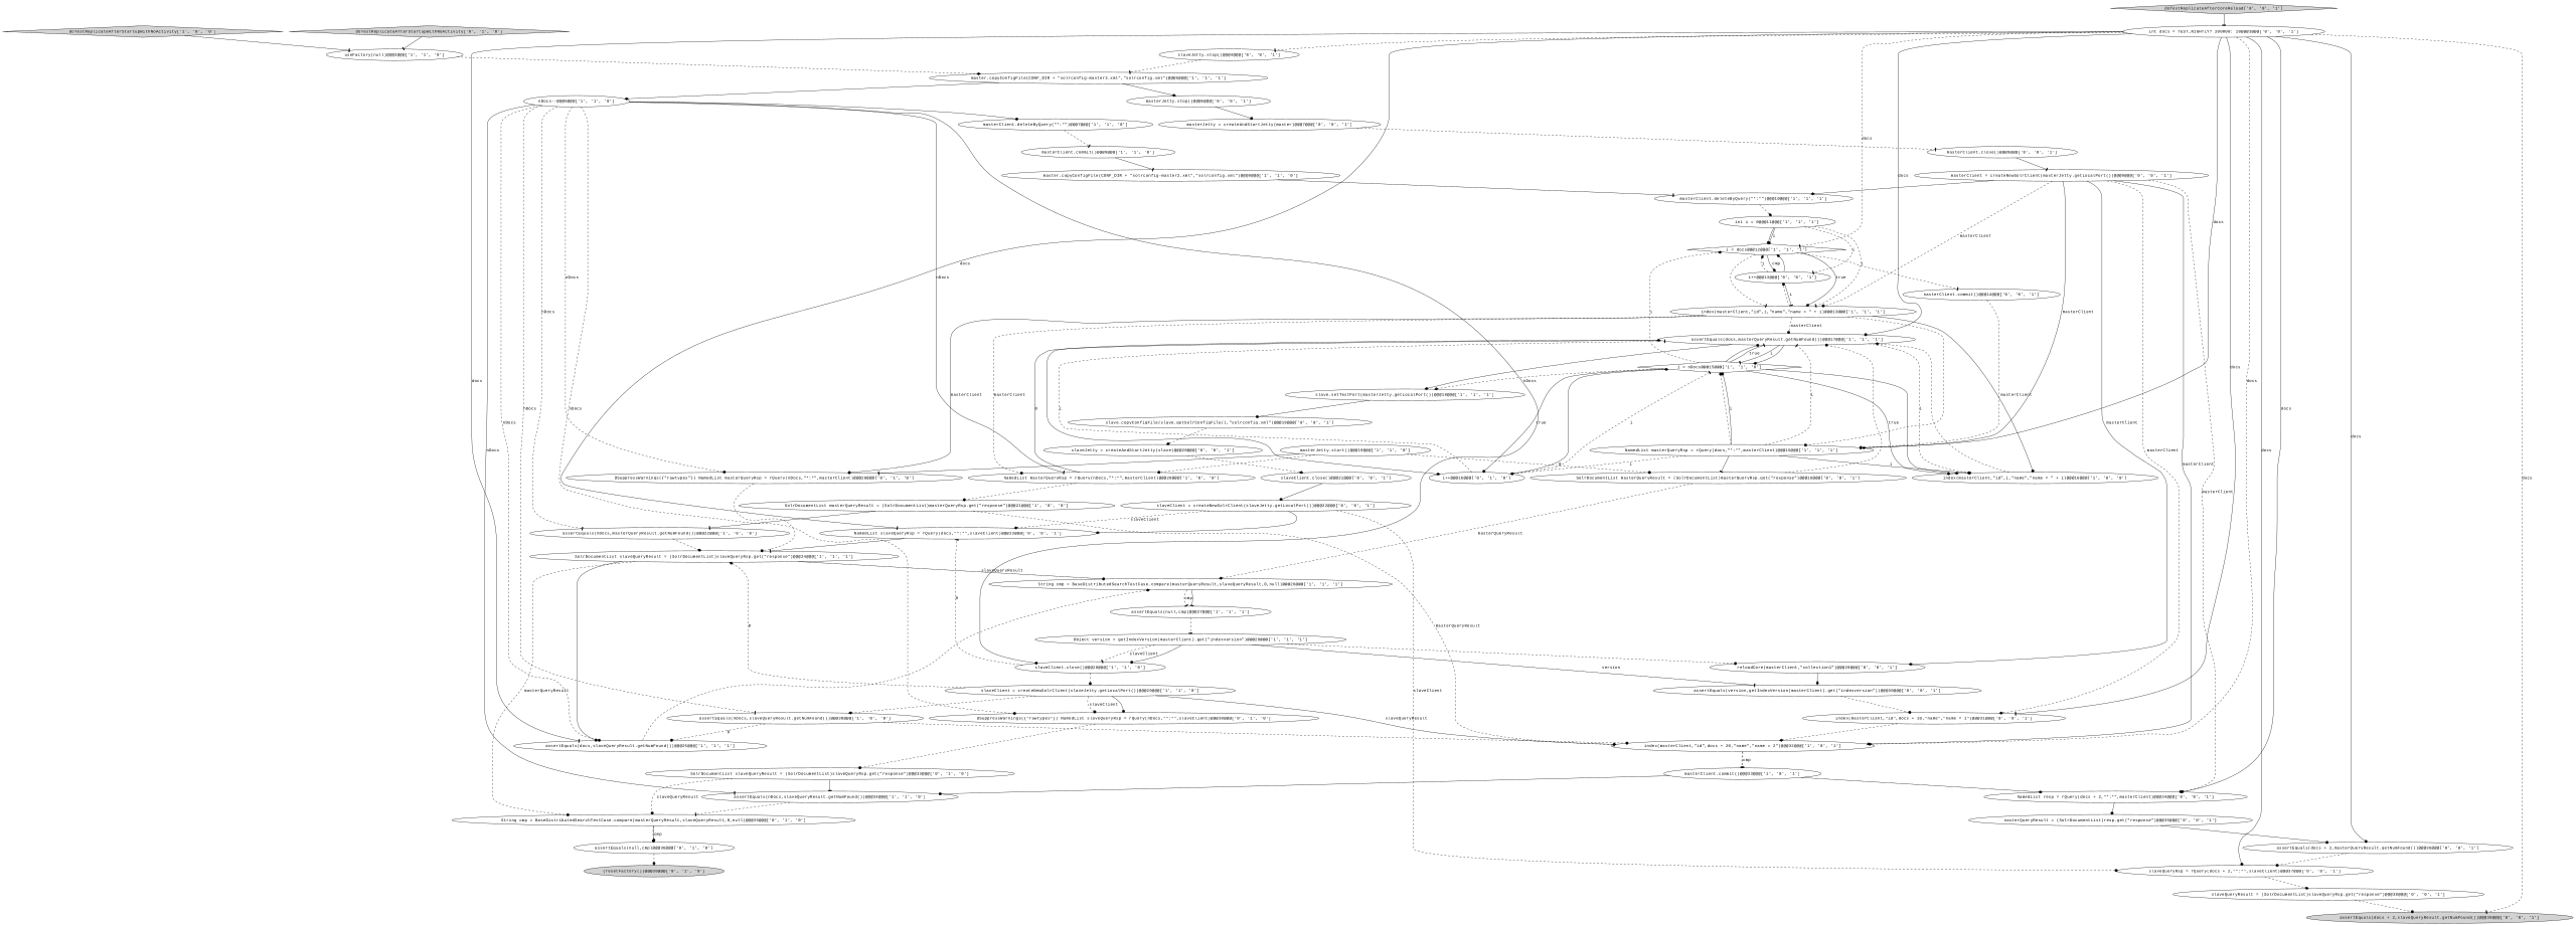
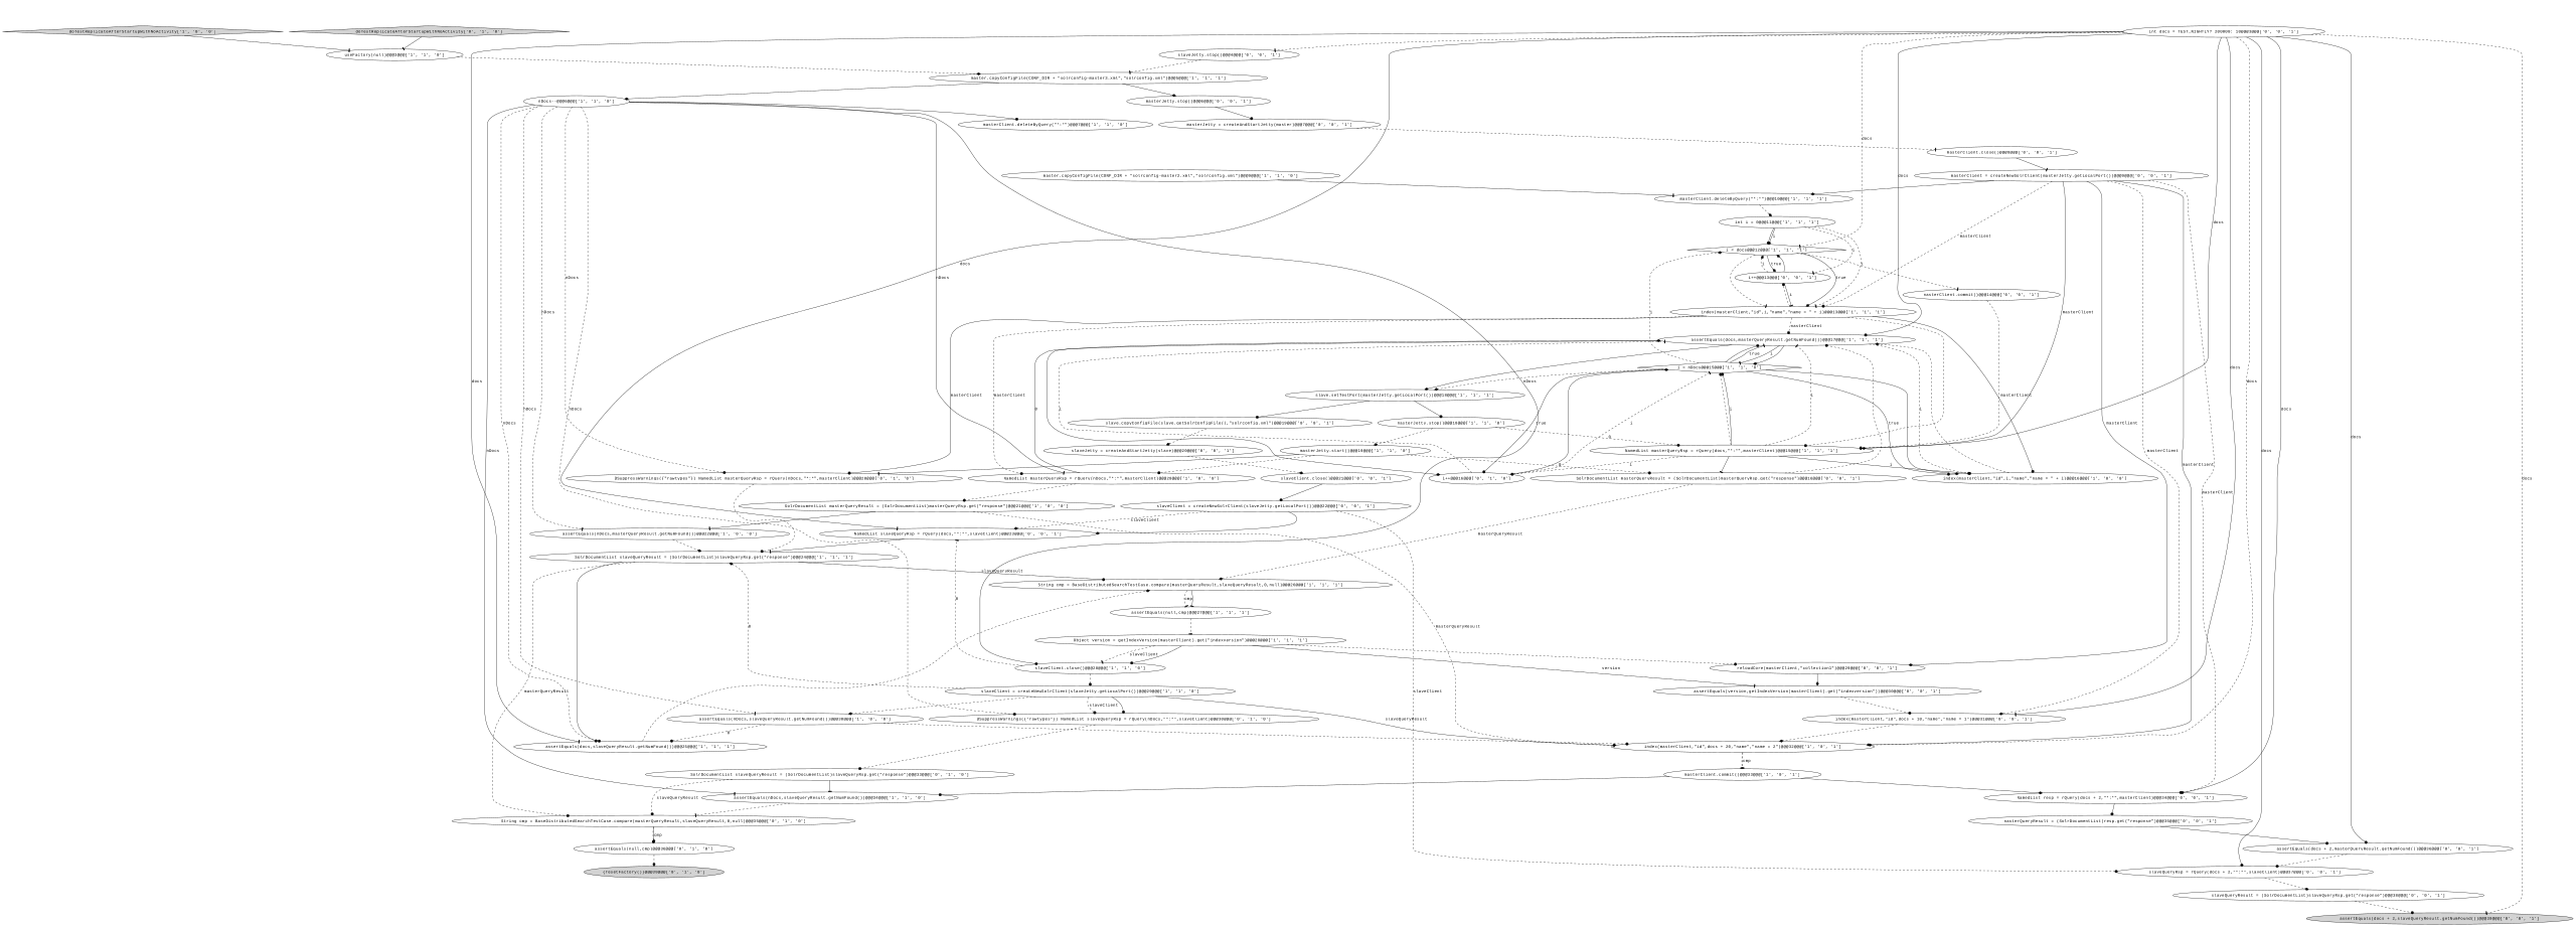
  digraph {
    fontname="Liberation Mono"
    node [fillcolor=white fontname="Liberation Mono" shape=ellipse style=filled]
    edge [arrowhead=dot fontname="Liberation Mono" style=dashed]
    n1 [label="slaveQueryResult = (SolrDocumentList)slaveQueryRsp.get(\"response\")@@@38@@@['0', '0', '1']"]
    n2 [fillcolor=lightgray label="assertEquals(docs + 2,slaveQueryResult.getNumFound())@@@39@@@['0', '0', '1']"]
    n3 [label="SolrDocumentList slaveQueryResult = (SolrDocumentList)slaveQueryRsp.get(\"response\")@@@33@@@['0', '1', '0']"]
    n4 [label="assertEquals(nDocs,slaveQueryResult.getNumFound())@@@34@@@['1', '1', '0']"]
    n5 [label="String cmp = BaseDistributedSearchTestCase.compare(masterQueryResult,slaveQueryResult,0,null)@@@35@@@['0', '1', '0']"]
    n6 [label="assertEquals(null,cmp)@@@36@@@['0', '1', '0']"]
    n7 [label="int i = 0@@@11@@@['1', '1', '1']"]
    n8 [label="i++@@@13@@@['0', '0', '1']"]
    n9 [label="i < docs@@@12@@@['1', '1', '1']" shape=diamond]
    n10 [label="index(masterClient,\"id\",i,\"name\",\"name = \" + i)@@@13@@@['1', '1', '1']"]
    n11 [label="masterClient.commit()@@@14@@@['0', '0', '1']"]
    n12 [label="@SuppressWarnings({\"rawtypes\"}) NamedList masterQueryRsp = rQuery(nDocs,\"*:*\",masterClient)@@@20@@@['0', '1', '0']"]
    n13 [label="NamedList masterQueryRsp = rQuery(nDocs,\"*:*\",masterClient)@@@20@@@['1', '0', '0']"]
    n14 [label="NamedList masterQueryRsp = rQuery(docs,\"*:*\",masterClient)@@@15@@@['1', '1', '1']"]
    n15 [label="index(masterClient,\"id\",i,\"name\",\"name = \" + i)@@@16@@@['1', '0', '0']"]
    n16 [label="assertEquals(docs,masterQueryResult.getNumFound())@@@17@@@['1', '1', '1']"]
    n17 [label="masterClient.commit()@@@33@@@['1', '0', '1']"]
    n18 [label="NamedList resp = rQuery(docs + 2,\"*:*\",masterClient)@@@34@@@['0', '0', '1']"]
    n19 [label="masterQueryResult = (SolrDocumentList)resp.get(\"response\")@@@35@@@['0', '0', '1']"]
    n20 [label="assertEquals(docs + 2,masterQueryResult.getNumFound())@@@36@@@['0', '0', '1']"]
    n21 [label="assertEquals(version,getIndexVersion(masterClient).get(\"indexversion\"))@@@30@@@['0', '0', '1']"]
    n22 [label="index(masterClient,\"id\",docs + 10,\"name\",\"name = 1\")@@@31@@@['0', '0', '1']"]
    n23 [label="index(masterClient,\"id\",docs + 20,\"name\",\"name = 2\")@@@32@@@['1', '0', '1']"]
    n24 [label="masterJetty.start()@@@19@@@['1', '1', '0']"]
    n25 [label="SolrDocumentList masterQueryResult = (SolrDocumentList)masterQueryRsp.get(\"response\")@@@16@@@['0', '0', '1']"]
    n26 [label="SolrDocumentList slaveQueryResult = (SolrDocumentList)slaveQueryRsp.get(\"response\")@@@24@@@['1', '1', '1']"]
    n27 [label="SolrDocumentList masterQueryResult = (SolrDocumentList)masterQueryRsp.get(\"response\")@@@21@@@['1', '0', '0']"]
    n28 [label="String cmp = BaseDistributedSearchTestCase.compare(masterQueryResult,slaveQueryResult,0,null)@@@26@@@['1', '1', '1']"]
    n29 [fillcolor=lightgray label="{resetFactory()}@@@38@@@['0', '1', '0']"]
    n30 [label="masterJetty.stop()@@@6@@@['0', '0', '1']"]
    n31 [label="masterJetty = createAndStartJetty(master)@@@7@@@['0', '0', '1']"]
    n32 [label="masterClient.close()@@@8@@@['0', '0', '1']"]
    n33 [label="nDocs--@@@6@@@['1', '1', '0']"]
    n34 [label="assertEquals(nDocs,slaveQueryResult.getNumFound())@@@30@@@['1', '0', '0']"]
    n35 [label="assertEquals(docs,slaveQueryResult.getNumFound())@@@25@@@['1', '1', '1']"]
    n36 [label="@SuppressWarnings({\"rawtypes\"}) NamedList slaveQueryRsp = rQuery(nDocs,\"*:*\",slaveClient)@@@30@@@['0', '1', '0']"]
    n37 [label="assertEquals(nDocs,masterQueryResult.getNumFound())@@@22@@@['1', '0', '0']"]
    n38 [label="masterClient.deleteByQuery(\"*:*\")@@@7@@@['1', '1', '0']"]
    n39 [label="slaveClient.close()@@@28@@@['1', '1', '0']"]
    n40 [label="i < nDocs@@@15@@@['1', '1', '0']" shape=diamond]
    n41 [label="slave.setTestPort(masterJetty.getLocalPort())@@@18@@@['1', '1', '1']"]
    n42 [label="i++@@@16@@@['0', '1', '0']"]
-   n43 [label="masterClient.commit()@@@8@@@['1', '1', '0']"]
    n44 [label="slaveClient = createNewSolrClient(slaveJetty.getLocalPort())@@@29@@@['1', '1', '0']"]
    n45 [label="NamedList slaveQueryRsp = rQuery(docs,\"*:*\",slaveClient)@@@23@@@['0', '0', '1']"]
    n46 [label="assertEquals(null,cmp)@@@27@@@['1', '1', '1']"]
    n47 [label="Object version = getIndexVersion(masterClient).get(\"indexversion\")@@@28@@@['1', '1', '1']"]
    n48 [label="slaveQueryRsp = rQuery(docs + 2,\"*:*\",slaveClient)@@@37@@@['0', '0', '1']"]
    n49 [label="slave.copyConfigFile(slave.getSolrConfigFile(),\"solrconfig.xml\")@@@19@@@['0', '0', '1']"]
    n50 [label="slaveJetty = createAndStartJetty(slave)@@@20@@@['0', '0', '1']"]
    n51 [label="slaveClient.close()@@@21@@@['0', '0', '1']"]
+   n52 [label="masterJetty.stop()@@@18@@@['1', '1', '0']"]
    n53 [label="reloadCore(masterClient,\"collection1\")@@@29@@@['0', '0', '1']"]
    n54 [label="useFactory(null)@@@3@@@['1', '1', '0']"]
    n55 [label="master.copyConfigFile(CONF_DIR + \"solrconfig-master3.xml\",\"solrconfig.xml\")@@@5@@@['1', '1', '1']"]
    n56 [label="slaveJetty.stop()@@@4@@@['0', '0', '1']"]
    n57 [label="masterClient = createNewSolrClient(masterJetty.getLocalPort())@@@9@@@['0', '0', '1']"]
    n58 [label="masterClient.deleteByQuery(\"*:*\")@@@10@@@['1', '1', '1']"]
    n59 [fillcolor=lightgray label="doTestReplicateAfterStartupWithNoActivity['1', '0', '0']" shape=diamond]
    n60 [label="slaveClient = createNewSolrClient(slaveJetty.getLocalPort())@@@22@@@['0', '0', '1']"]
-   n61 [fillcolor=lightgray label="doTestReplicateAfterCoreReload['0', '0', '1']" shape=diamond]
    n62 [label="int docs = TEST_NIGHTLY? 200000: 10@@@3@@@['0', '0', '1']"]
    n63 [label="master.copyConfigFile(CONF_DIR + \"solrconfig-master2.xml\",\"solrconfig.xml\")@@@9@@@['1', '1', '0']"]
    n64 [fillcolor=lightgray label="doTestReplicateAfterStartupWithNoActivity['0', '1', '0']" shape=diamond]
    n1 -> n2
    n3 -> n4 [arrowhead=tee style=solid]
    n3 -> n5 [label=slaveQueryResult]
    n4 -> n5 [arrowhead=tee]
    n5 -> n6 [arrowhead=diamond label=cmp style=solid]
    n5 -> n6
    n6 -> n29 [arrowhead=diamond]
    n7 -> n8 [arrowhead=tee label=i]
    n7 -> n9 [label=i style=solid]
    n7 -> n9 [style=solid]
    n7 -> n10 [arrowhead=tee label=i]
    n8 -> n9 [arrowhead=diamond style=solid]
    n8 -> n9 [arrowhead=diamond label=i]
    n8 -> n10 [arrowhead=tee label=i style=solid]
-   n9 -> n8 [arrowhead=diamond label=cmp style=solid]
+   n9 -> n8 [arrowhead=diamond label=true style=solid]
    n9 -> n10 [arrowhead=tee]
    n9 -> n10 [arrowhead=diamond label=true style=solid]
    n9 -> n11 [arrowhead=tee]
    n10 -> n8
    n10 -> n12 [label=masterClient style=solid]
    n10 -> n13 [label=masterClient]
    n10 -> n14
    n10 -> n15 [label=masterClient style=solid]
    n10 -> n16 [label=masterClient]
    n11 -> n14 [arrowhead=tee]
    n12 -> n26
    n13 -> n16 [arrowhead=diamond label=0 style=solid]
    n13 -> n27
    n14 -> n15 [label=i style=solid]
    n14 -> n16 [arrowhead=tee label=i]
    n14 -> n25 [arrowhead=tee style=solid]
    n14 -> n40 [label=i style=solid]
    n14 -> n40
    n14 -> n42 [label=i]
    n15 -> n16 [arrowhead=diamond]
    n16 -> n15 [label=i]
    n16 -> n40 [arrowhead=tee label=i style=solid]
    n16 -> n40 [arrowhead=diamond style=solid]
    n16 -> n41 [arrowhead=diamond style=solid]
    n16 -> n42 [arrowhead=diamond style=solid]
    n17 -> n4 [style=solid]
    n17 -> n18 [arrowhead=diamond style=solid]
    n18 -> n19 [style=solid]
    n19 -> n20 [style=solid]
    n20 -> n48
    n21 -> n22
    n22 -> n23 [arrowhead=diamond]
    n23 -> n17 [arrowhead=tee]
    n23 -> n17 [arrowhead=tee label=cmp]
    n24 -> n12 [arrowhead=tee style=solid]
    n24 -> n13
    n24 -> n25 [label=0]
    n25 -> n16
    n25 -> n28 [arrowhead=diamond label=masterQueryResult]
    n26 -> n5 [label=masterQueryResult]
    n26 -> n28 [label=slaveQueryResult style=solid]
    n26 -> n35 [style=solid]
    n27 -> n23 [arrowhead=tee label=masterQueryResult]
    n27 -> n37 [arrowhead=tee style=solid]
    n28 -> n46 [arrowhead=tee label=cmp]
    n28 -> n46 [arrowhead=tee style=solid]
    n30 -> n31 [style=solid]
    n31 -> n32 [arrowhead=tee]
    n32 -> n57 [arrowhead=tee style=solid]
    n33 -> n4 [arrowhead=tee label=nDocs style=solid]
    n33 -> n12 [label=nDocs]
    n33 -> n13 [arrowhead=tee label=nDocs style=solid]
    n33 -> n34 [arrowhead=tee label=nDocs]
    n33 -> n35 [label=nDocs]
    n33 -> n36 [label=nDocs]
    n33 -> n37 [arrowhead=tee label=nDocs]
    n33 -> n38 [style=solid]
    n33 -> n39 [label=nDocs style=solid]
    n34 -> n23
    n34 -> n35 [label=0]
    n35 -> n28 [arrowhead=diamond]
    n36 -> n3
    n37 -> n26 [arrowhead=diamond]
-   n38 -> n43 [arrowhead=tee]
    n39 -> n44
    n39 -> n45 [arrowhead=tee label=0]
    n40 -> n9 [arrowhead=diamond label=i]
    n40 -> n15 [label=true style=solid]
    n40 -> n15 [arrowhead=diamond style=solid]
    n40 -> n16 [style=solid]
    n40 -> n16 [arrowhead=tee label=true style=solid]
    n40 -> n41 [arrowhead=diamond]
    n40 -> n42 [label=true style=solid]
    n41 -> n49 [style=solid]
+   n41 -> n52 [style=solid]
    n42 -> n16 [arrowhead=tee label=i]
    n42 -> n40 [arrowhead=diamond style=solid]
    n42 -> n40 [arrowhead=tee label=i]
-   n43 -> n63 [arrowhead=tee style=solid]
    n44 -> n23 [arrowhead=diamond label=slaveQueryResult style=solid]
    n44 -> n26 [arrowhead=diamond label=0]
    n44 -> n34 [arrowhead=diamond]
    n44 -> n36 [style=solid]
    n44 -> n36 [label=slaveClient]
    n45 -> n26 [arrowhead=tee style=solid]
    n46 -> n47 [arrowhead=tee]
    n47 -> n21 [arrowhead=tee label=version style=solid]
    n47 -> n39 [arrowhead=tee label=slaveClient]
    n47 -> n39 [style=solid]
    n47 -> n53
    n48 -> n1 [arrowhead=diamond]
    n49 -> n50 [arrowhead=diamond]
    n50 -> n51 [arrowhead=diamond]
    n51 -> n60 [style=solid]
+   n52 -> n14 [label=0]
+   n52 -> n24 [arrowhead=diamond]
    n53 -> n21 [arrowhead=diamond style=solid]
    n54 -> n55 [arrowhead=diamond]
    n55 -> n30 [arrowhead=diamond style=solid]
    n55 -> n33 [arrowhead=diamond style=solid]
    n56 -> n55 [arrowhead=tee]
    n57 -> n10 [label=masterClient]
    n57 -> n14 [arrowhead=diamond label=masterClient style=solid]
    n57 -> n18 [label=masterClient]
    n57 -> n22 [arrowhead=diamond label=masterClient]
    n57 -> n23 [arrowhead=diamond label=masterClient style=solid]
    n57 -> n53 [arrowhead=diamond label=masterClient style=solid]
    n57 -> n58 [arrowhead=diamond style=solid]
    n58 -> n7 [arrowhead=diamond]
    n59 -> n54 [arrowhead=tee style=solid]
    n60 -> n45 [arrowhead=diamond style=solid]
    n60 -> n45 [arrowhead=diamond label=slaveClient]
    n60 -> n48 [label=slaveClient]
-   n61 -> n62 [arrowhead=tee style=solid]
    n62 -> n2 [arrowhead=tee label=docs]
    n62 -> n9 [arrowhead=tee label=docs]
    n62 -> n14 [label=docs style=solid]
    n62 -> n16 [label=docs style=solid]
    n62 -> n18 [label=docs style=solid]
    n62 -> n20 [label=docs style=solid]
    n62 -> n22 [arrowhead=tee label=docs style=solid]
    n62 -> n23 [arrowhead=diamond label=docs]
    n62 -> n35 [arrowhead=tee label=docs style=solid]
    n62 -> n45 [arrowhead=tee label=docs style=solid]
    n62 -> n48 [label=docs style=solid]
    n62 -> n56 [arrowhead=tee]
    n63 -> n58 [arrowhead=tee style=solid]
    n64 -> n54 [arrowhead=tee style=solid]
  }
